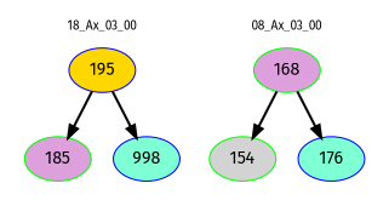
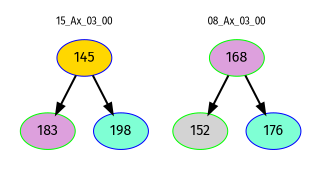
  digraph {
    fontname="Fira Sans"
    node [color=blue fillcolor=plum fontname="Fira Sans" style=filled]
    edge [color=black fontname="Fira Sans" style=bold]
-   n1 [fillcolor=gold label=195]
-   n2 [color=green label=185]
-   n3 [fillcolor=aquamarine label=998]
+   n1 [fillcolor=gold label=145]
+   n2 [color=green label=183]
+   n3 [fillcolor=aquamarine label=198]
    n4 [color=green label=168]
-   n5 [color=green fillcolor=lightgrey label=154]
+   n5 [color=green fillcolor=lightgrey label=152]
    n6 [fillcolor=aquamarine label=176]
    subgraph cluster_1 {
      color=white
      fontsize=10
-     label="18_Ax_03_00"
+     label="15_Ax_03_00"
      n1
      n2
      n3
    }
    subgraph cluster_2 {
      color=white
      fontsize=10
      label="08_Ax_03_00"
      n4
      n5
      n6
    }
    n1 -> n2
    n1 -> n3
    n4 -> n5
    n4 -> n6
  }
